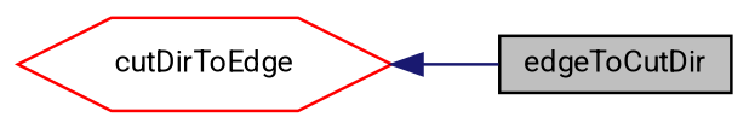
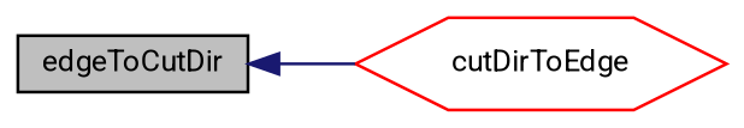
  digraph {
    rankdir=LR
    fontname=Roboto
    node [fontname=Roboto fontsize=10]
    n1 [color=black fillcolor=grey75 fontcolor=black height=0.2 label=edgeToCutDir shape=box style=filled width=0.4]
    n2 [color=red height=0.2 label=cutDirToEdge shape=hexagon width=0.4]
-   n2 -> n1 [color=midnightblue dir=back fontname=Roboto fontsize=10 labelfontname=Helvetica labelfontsize=10 style=solid]
+   n1 -> n2 [color=midnightblue dir=back fontname=Roboto fontsize=10 labelfontname=Helvetica labelfontsize=10 style=solid]
  }
